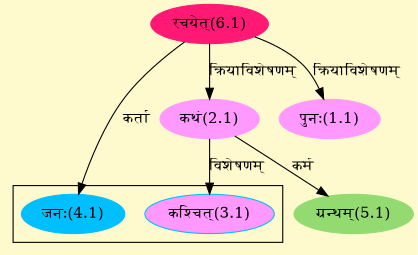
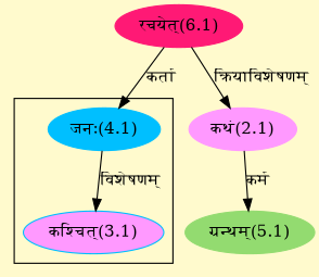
  digraph {
    bgcolor=lemonchiffon1
    compound=true
    rankdir=BT
    node [color="#00BFFF" style=filled]
    edge [dir=back]
    n1 [fillcolor="#FF99FF" label="कश्चित्(3.1)"]
    n2 [label="जनः(4.1)"]
    n3 [color="#FF1975" label="रचयेत्(6.1)"]
-   n4 [color="#FF99FF" label="पुनः(1.1)"]
    n5 [color="#FF99FF" label="कथं(2.1)"]
    n6 [color="#93DB70" label="ग्रन्थम्(5.1)"]
    subgraph cluster_1 {
      n1
      n2
    }
-   n1 -> n5 [label="विशेषणम्"]
+   n1 -> n2 [label="विशेषणम्"]
    n2 -> n3 [label="कर्ता"]
-   n4 -> n3 [label="क्रियाविशेषणम्"]
    n5 -> n3 [label="क्रियाविशेषणम्"]
    n6 -> n5 [label="कर्म"]
  }
